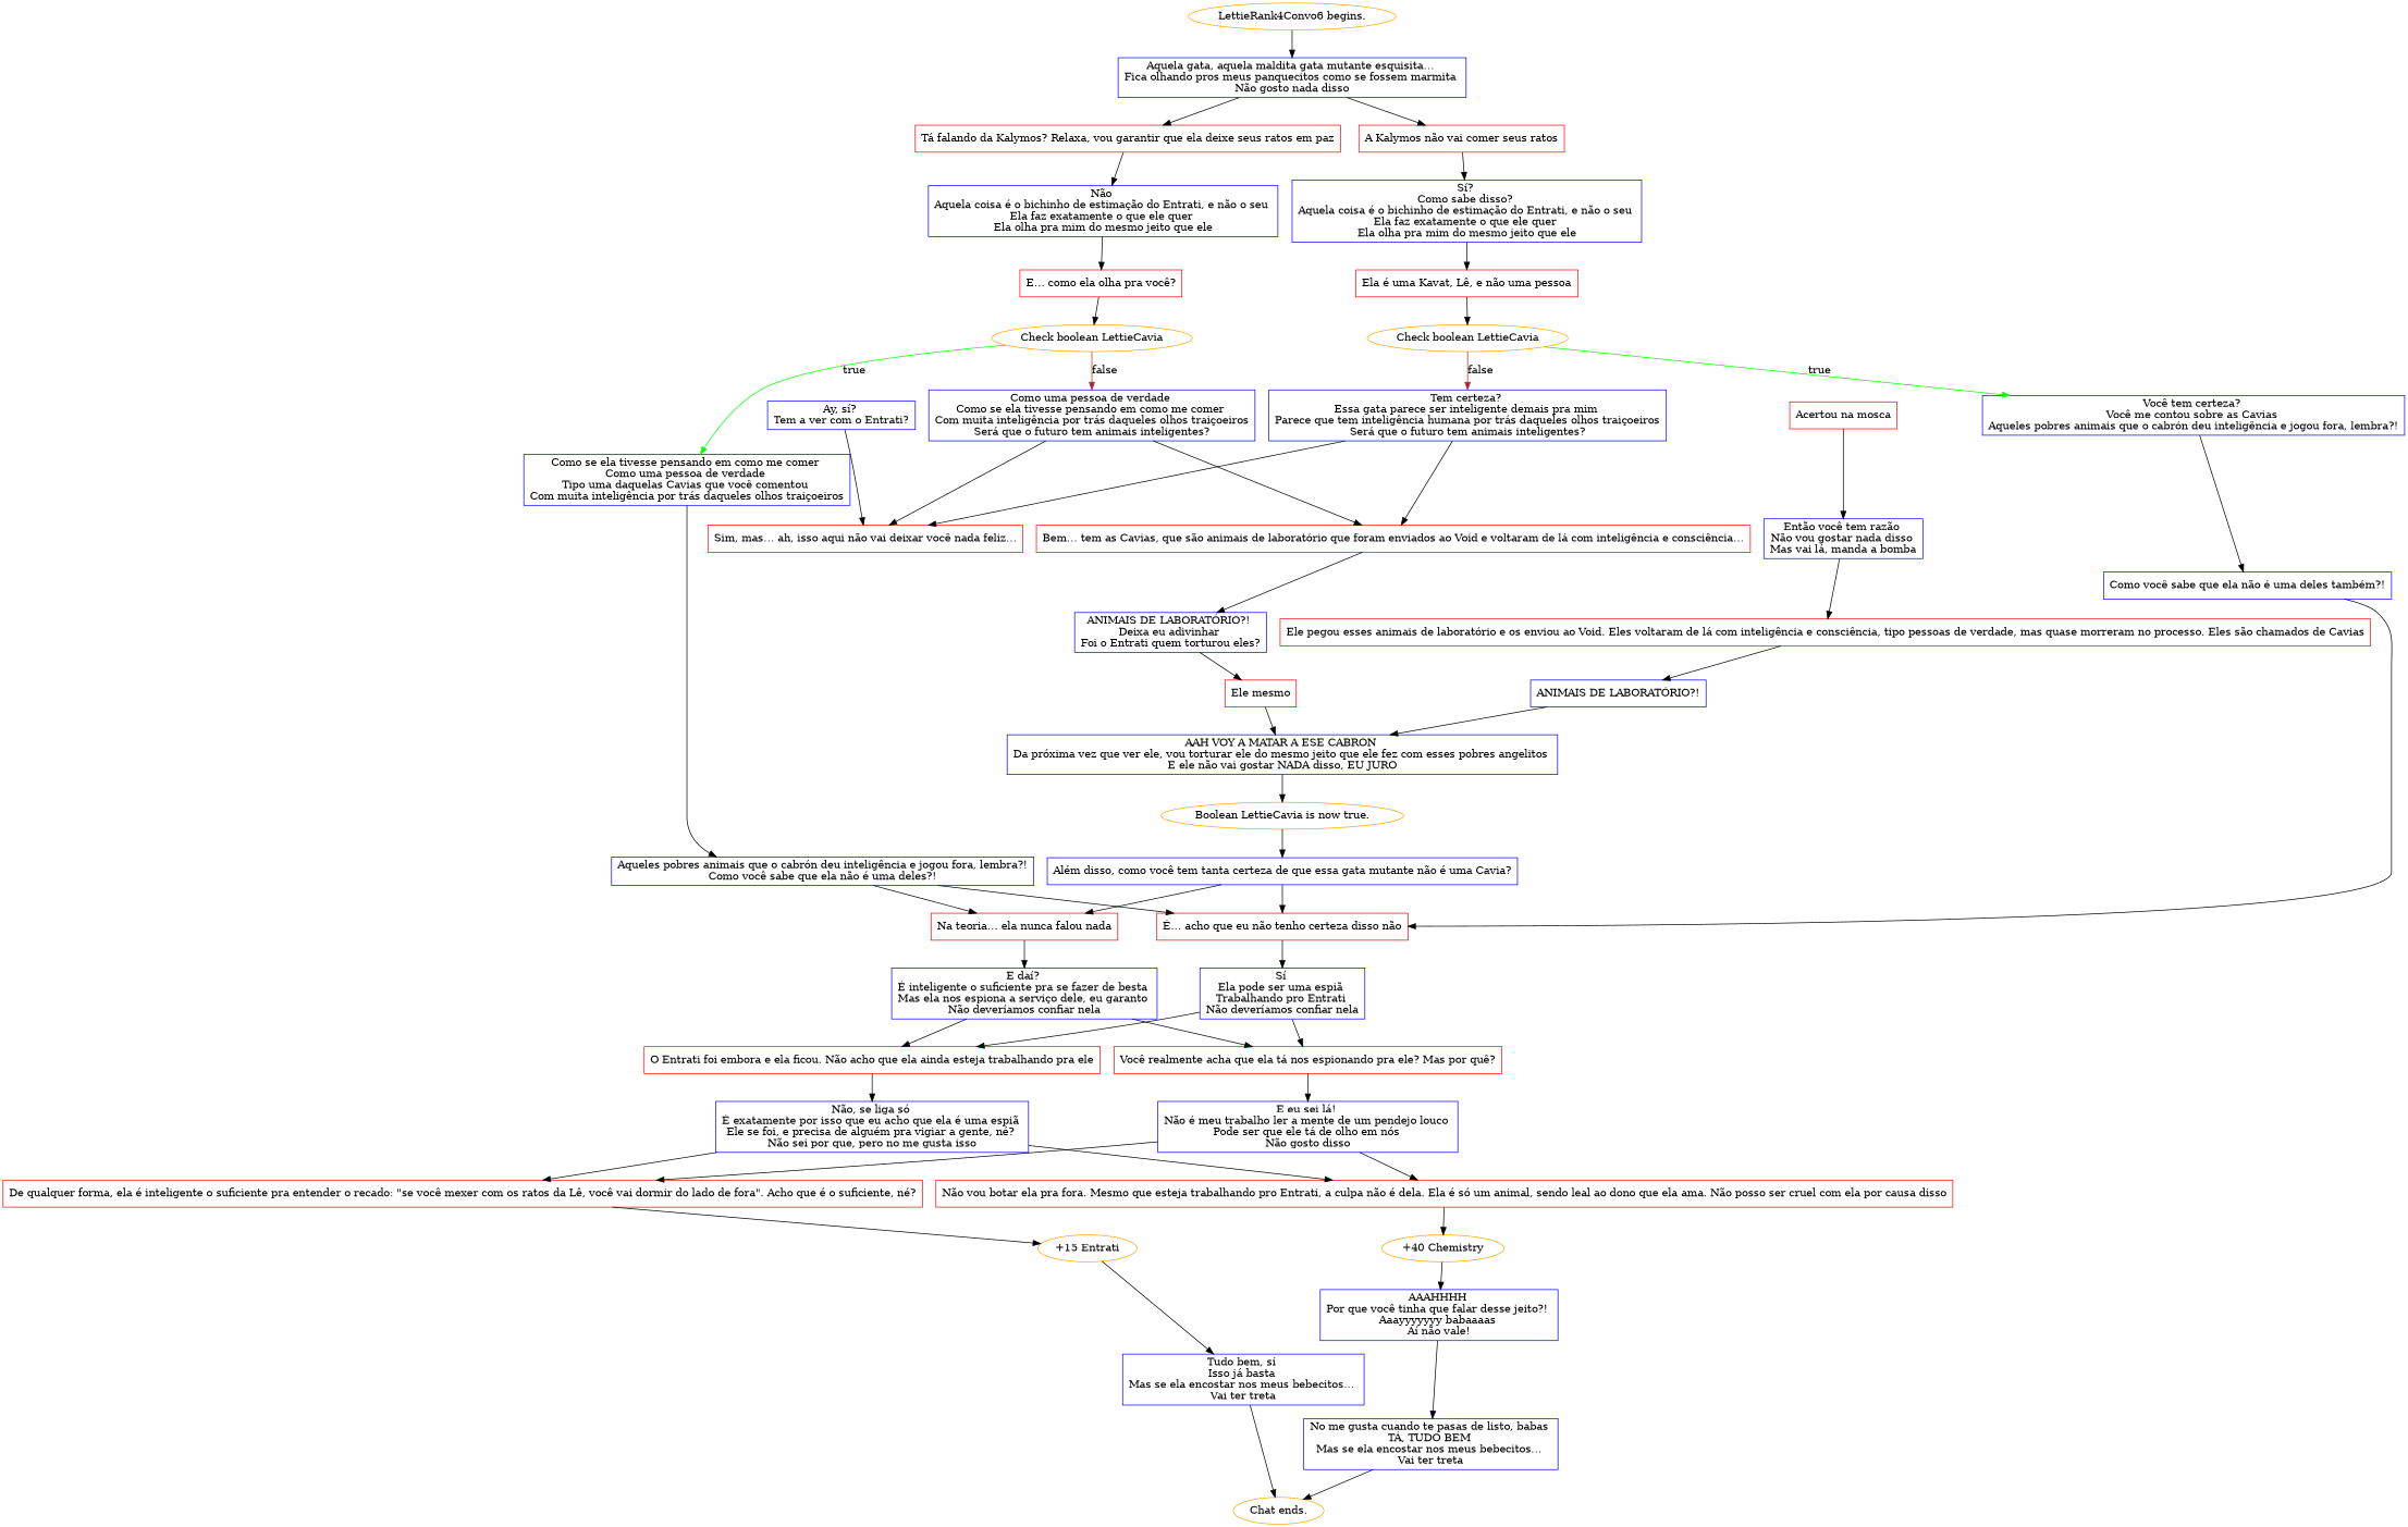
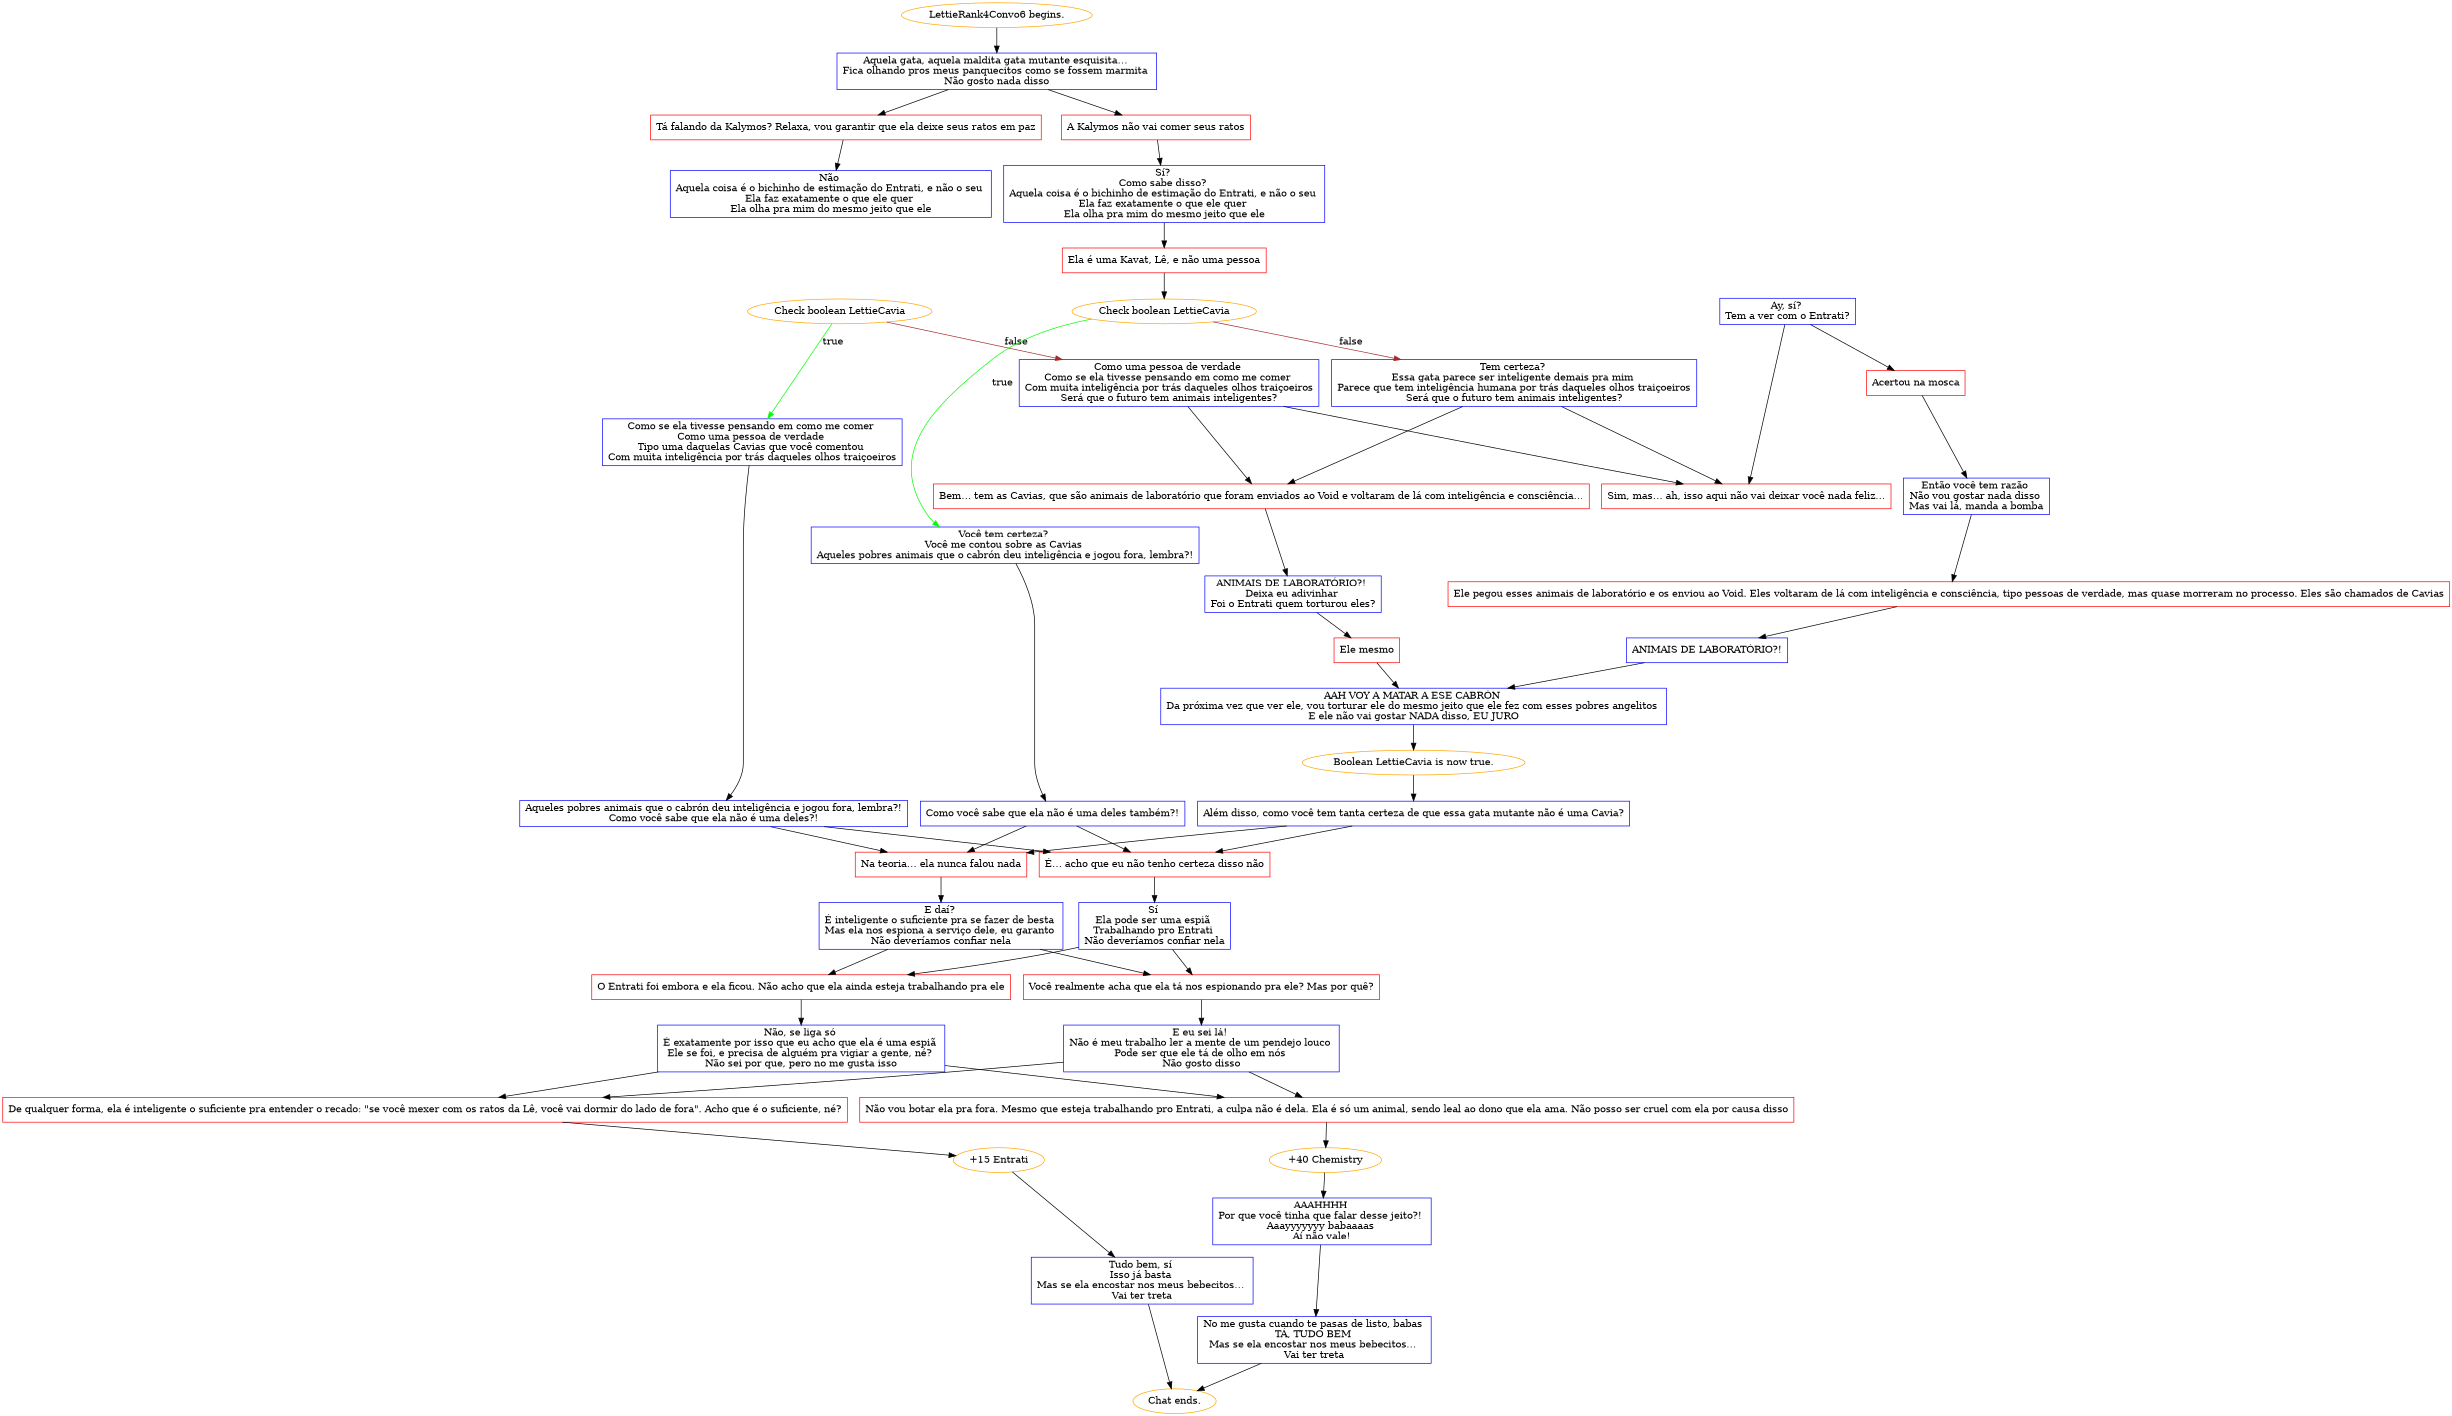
  digraph {
    node [color=blue shape=box]
    "LettieRank4Convo6 begins." [color=orange shape=""]
    n2 [label="Aquela gata, aquela maldita gata mutante esquisita… \nFica olhando pros meus panquecitos como se fossem marmita \nNão gosto nada disso"]
    n3 [color=red label="Tá falando da Kalymos? Relaxa, vou garantir que ela deixe seus ratos em paz"]
    n4 [color=red label="A Kalymos não vai comer seus ratos"]
    n5 [label="Não \nAquela coisa é o bichinho de estimação do Entrati, e não o seu \nEla faz exatamente o que ele quer \nEla olha pra mim do mesmo jeito que ele"]
    n6 [label="Sí? \nComo sabe disso? \nAquela coisa é o bichinho de estimação do Entrati, e não o seu \nEla faz exatamente o que ele quer \nEla olha pra mim do mesmo jeito que ele"]
-   n7 [color=red label="E… como ela olha pra você?"]
    n8 [color=red label="Ela é uma Kavat, Lê, e não uma pessoa"]
    n9 [color=orange label="Check boolean LettieCavia" shape=""]
    n10 [color=orange label="Check boolean LettieCavia" shape=""]
    n11 [label="Como se ela tivesse pensando em como me comer \nComo uma pessoa de verdade \nTipo uma daquelas Cavias que você comentou \nCom muita inteligência por trás daqueles olhos traiçoeiros"]
    n12 [label="Como uma pessoa de verdade \nComo se ela tivesse pensando em como me comer \nCom muita inteligência por trás daqueles olhos traiçoeiros\nSerá que o futuro tem animais inteligentes?"]
    n13 [label="Você tem certeza? \nVocê me contou sobre as Cavias \nAqueles pobres animais que o cabrón deu inteligência e jogou fora, lembra?!"]
    n14 [label="Tem certeza? \nEssa gata parece ser inteligente demais pra mim \nParece que tem inteligência humana por trás daqueles olhos traiçoeiros\nSerá que o futuro tem animais inteligentes?"]
    n15 [label="Aqueles pobres animais que o cabrón deu inteligência e jogou fora, lembra?!\nComo você sabe que ela não é uma deles?!"]
    n16 [color=red label="Bem… tem as Cavias, que são animais de laboratório que foram enviados ao Void e voltaram de lá com inteligência e consciência…"]
    n17 [color=red label="Sim, mas… ah, isso aqui não vai deixar você nada feliz…"]
    n18 [label="Como você sabe que ela não é uma deles também?!"]
    n19 [color=red label="Na teoria… ela nunca falou nada"]
    n20 [color=red label="É… acho que eu não tenho certeza disso não"]
    n21 [label="ANIMAIS DE LABORATÓRIO?! \nDeixa eu adivinhar \nFoi o Entrati quem torturou eles?"]
    n22 [label="E daí? \nÉ inteligente o suficiente pra se fazer de besta \nMas ela nos espiona a serviço dele, eu garanto \nNão deveríamos confiar nela"]
    n23 [label="Sí \nEla pode ser uma espiã \nTrabalhando pro Entrati \nNão deveríamos confiar nela"]
    n24 [color=red label="Ele mesmo"]
    n25 [label="Ay, sí? \nTem a ver com o Entrati?"]
    n26 [color=red label="Acertou na mosca"]
    n27 [color=red label="O Entrati foi embora e ela ficou. Não acho que ela ainda esteja trabalhando pra ele"]
    n28 [color=red label="Você realmente acha que ela tá nos espionando pra ele? Mas por quê?"]
    n29 [label="AAH VOY A MATAR A ESE CABRÓN \nDa próxima vez que ver ele, vou torturar ele do mesmo jeito que ele fez com esses pobres angelitos \n E ele não vai gostar NADA disso, EU JURO "]
    n30 [label="Então você tem razão \nNão vou gostar nada disso \nMas vai lá, manda a bomba"]
    n31 [label="Não, se liga só \nÉ exatamente por isso que eu acho que ela é uma espiã \nEle se foi, e precisa de alguém pra vigiar a gente, né? \nNão sei por que, pero no me gusta isso"]
    n32 [label="E eu sei lá! \nNão é meu trabalho ler a mente de um pendejo louco \nPode ser que ele tá de olho em nós \nNão gosto disso"]
    n33 [color=orange label="Boolean LettieCavia is now true." shape=""]
    n34 [color=red label="Ele pegou esses animais de laboratório e os enviou ao Void. Eles voltaram de lá com inteligência e consciência, tipo pessoas de verdade, mas quase morreram no processo. Eles são chamados de Cavias"]
    n35 [color=red label="De qualquer forma, ela é inteligente o suficiente pra entender o recado: \"se você mexer com os ratos da Lê, você vai dormir do lado de fora\". Acho que é o suficiente, né?"]
    n36 [color=red label="Não vou botar ela pra fora. Mesmo que esteja trabalhando pro Entrati, a culpa não é dela. Ela é só um animal, sendo leal ao dono que ela ama. Não posso ser cruel com ela por causa disso"]
    n37 [label="Além disso, como você tem tanta certeza de que essa gata mutante não é uma Cavia?"]
    n38 [label="ANIMAIS DE LABORATÓRIO?!"]
    n39 [color=orange label="+15 Entrati" shape=""]
    n40 [color=orange label="+40 Chemistry" shape=""]
    n41 [label="Tudo bem, sí \nIsso já basta \nMas se ela encostar nos meus bebecitos… \nVai ter treta"]
    n42 [label="AAAHHHH \nPor que você tinha que falar desse jeito?! \nAaayyyyyyy babaaaas \nAí não vale!"]
    "Chat ends." [color=orange shape=""]
    n44 [label="No me gusta cuando te pasas de listo, babas \nTÁ, TUDO BEM \nMas se ela encostar nos meus bebecitos… \nVai ter treta"]
    "LettieRank4Convo6 begins." -> n2
    n2 -> n3
    n2 -> n4
    n3 -> n5
    n4 -> n6
-   n5 -> n7
    n6 -> n8
-   n7 -> n9
    n8 -> n10
    n9 -> n11 [color=green label=true]
    n9 -> n12 [color=brown label=false]
    n10 -> n13 [color=green label=true]
    n10 -> n14 [color=brown label=false]
    n11 -> n15
    n12 -> n16
    n12 -> n17
    n13 -> n18
    n14 -> n16
    n14 -> n17
    n15 -> n19
    n15 -> n20
    n16 -> n21
+   n18 -> n19
    n18 -> n20
    n19 -> n22
    n20 -> n23
    n21 -> n24
    n22 -> n27
    n22 -> n28
    n23 -> n27
    n23 -> n28
    n24 -> n29
    n25 -> n17
+   n25 -> n26
    n26 -> n30
    n27 -> n31
    n28 -> n32
    n29 -> n33
    n30 -> n34
    n31 -> n35
    n31 -> n36
    n32 -> n35
    n32 -> n36
    n33 -> n37
    n34 -> n38
    n35 -> n39
    n36 -> n40
    n37 -> n19
    n37 -> n20
    n38 -> n29
    n39 -> n41
    n40 -> n42
    n41 -> "Chat ends."
    n42 -> n44
    n44 -> "Chat ends."
  }
